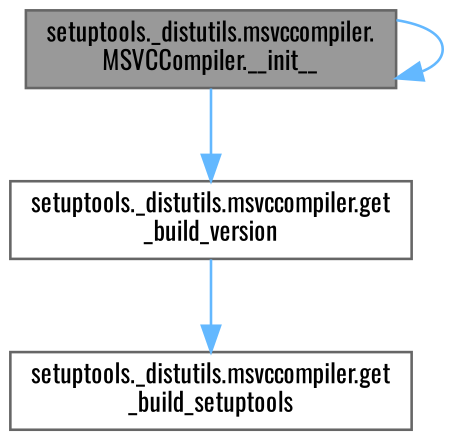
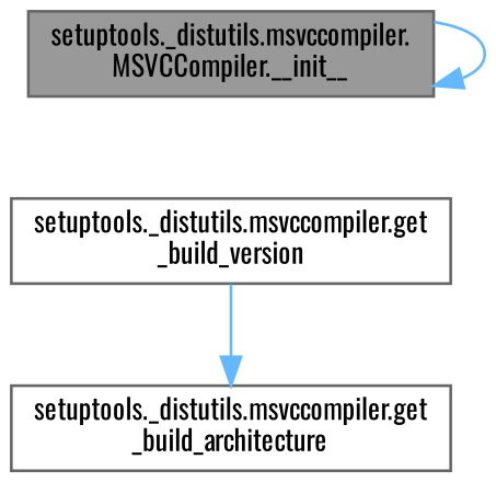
  digraph {
    fontname=Oswald
    rankdir=TB
    node [color=grey40 fillcolor=white fontname=Oswald fontsize=10 shape=box style=filled]
    edge [color=steelblue1 fontname=Oswald fontsize=10 labelfontname=Helvetica labelfontsize=10 style=solid]
    n1 [color=gray40 fillcolor=grey60 fontcolor=black height=0.2 label="setuptools._distutils.msvccompiler.\lMSVCCompiler.__init__" width=0.4]
    n2 [height=0.2 label="setuptools._distutils.msvccompiler.get\l_build_version" width=0.4]
-   n3 [height=0.2 label="setuptools._distutils.msvccompiler.get\l_build_setuptools" width=0.4]
+   n3 [height=0.2 label="setuptools._distutils.msvccompiler.get\l_build_architecture" width=0.4]
    n1 -> n1
-   n1 -> n2
    n2 -> n3
  }
